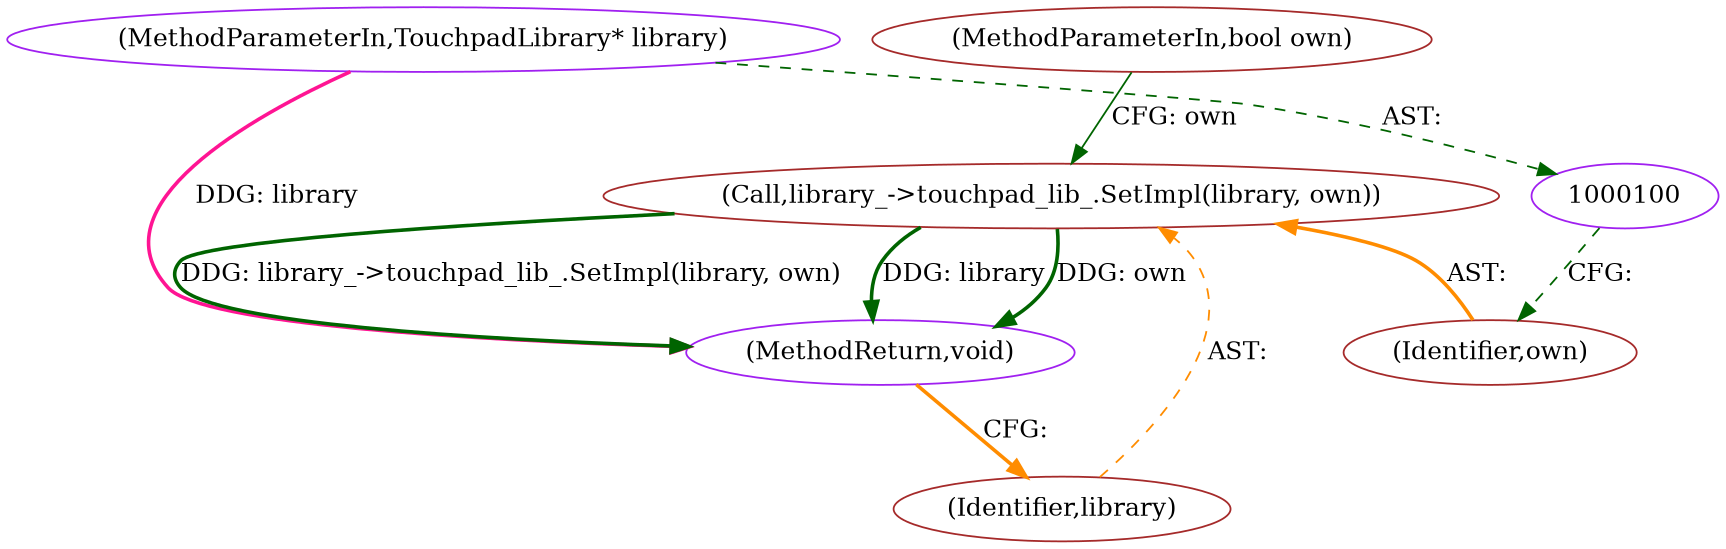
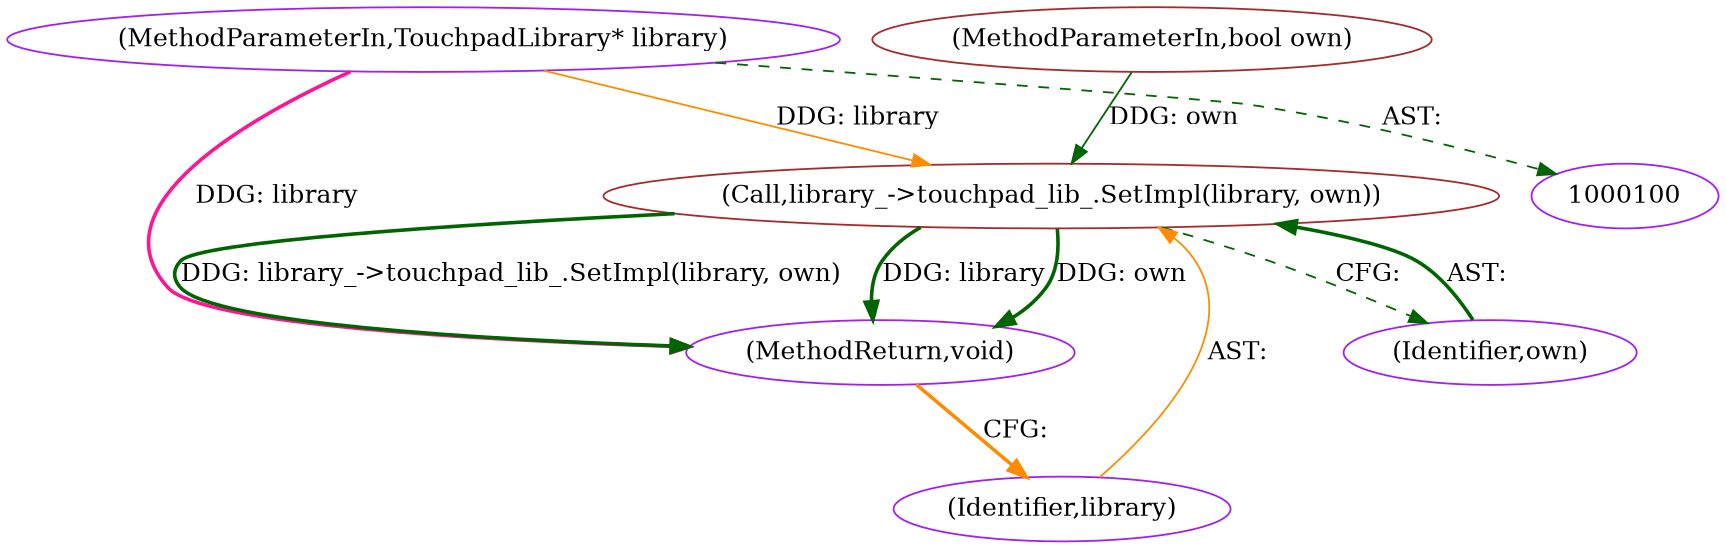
  digraph {
    node [color=purple]
    edge [color=darkgreen style=bold]
    n1 [label="(MethodParameterIn,TouchpadLibrary* library)"]
    n2 [color=brown label="(Call,library_->touchpad_lib_.SetImpl(library, own))"]
    n3 [label="(MethodReturn,void)"]
    1000100
-   n5 [color=brown label="(Identifier,own)"]
-   n6 [color=brown label="(Identifier,library)"]
+   n5 [label="(Identifier,own)"]
+   n6 [label="(Identifier,library)"]
    n7 [color=brown label="(MethodParameterIn,bool own)"]
+   n1 -> n2 [color=darkorange label="DDG: library" style=solid]
    n1 -> n3 [color=deeppink label="DDG: library"]
    n1 -> 1000100 [label="AST: " style=dashed]
    n2 -> n3 [label="DDG: library_->touchpad_lib_.SetImpl(library, own)"]
    n2 -> n3 [label="DDG: library"]
    n2 -> n3 [label="DDG: own"]
-   1000100 -> n5 [label="CFG: " style=dashed]
+   n2 -> n5 [label="CFG: " style=dashed]
    n3 -> n6 [color=darkorange label="CFG: "]
-   n5 -> n2 [color=darkorange label="AST: "]
-   n6 -> n2 [color=darkorange label="AST: " style=dashed]
-   n7 -> n2 [label="CFG: own" style=solid]
+   n5 -> n2 [label="AST: "]
+   n6 -> n2 [color=darkorange label="AST: " style=solid]
+   n7 -> n2 [label="DDG: own" style=solid]
  }
